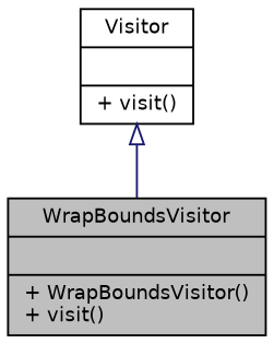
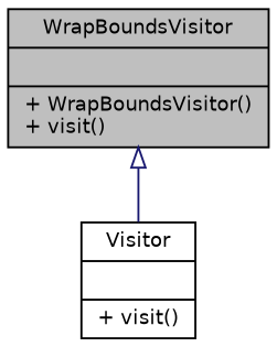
  digraph {
    node [color=black fontname=Helvetica fontsize=10 shape=record style=filled]
    n1 [fillcolor=grey75 fontcolor=black height=0.2 label="{WrapBoundsVisitor\n||+ WrapBoundsVisitor()\l+ visit()\l}" width=0.4]
    n2 [fillcolor=white height=0.2 label="{Visitor\n||+ visit()\l}" width=0.4]
-   n2 -> n1 [arrowtail=onormal color=midnightblue dir=back fontname=Helvetica fontsize=10 labelfontname=Helvetica labelfontsize=10 style=solid]
+   n1 -> n2 [arrowtail=onormal color=midnightblue dir=back fontname=Helvetica fontsize=10 labelfontname=Helvetica labelfontsize=10 style=solid]
  }
